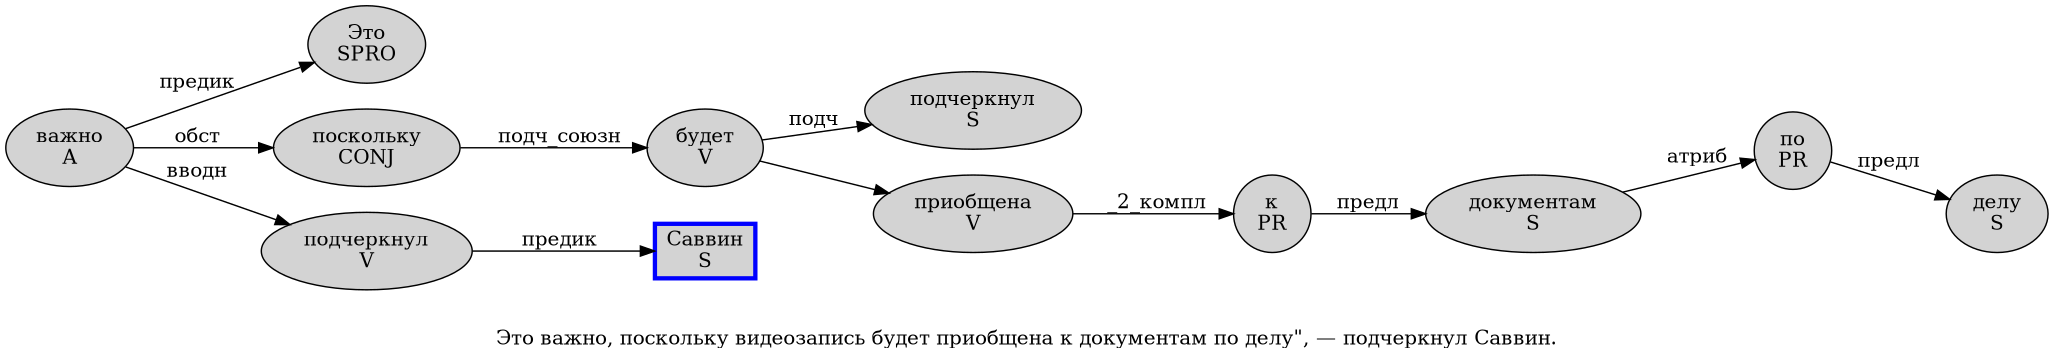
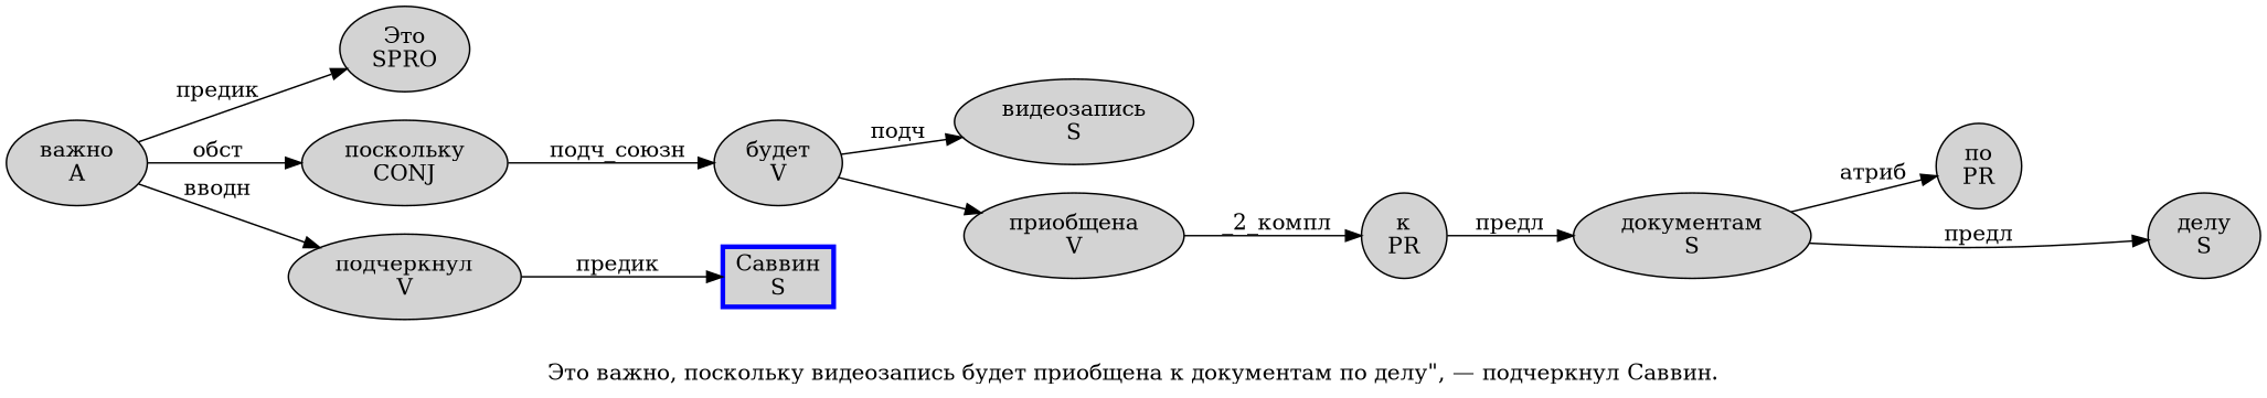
  digraph {
    label="Это важно, поскольку видеозапись будет приобщена к документам по делу\", — подчеркнул Саввин."
    rankdir=LR
    node [fillcolor=lightgray penwidth=1 shape=ellipse style=filled]
    n1 [label="Это\nSPRO"]
    n2 [label="важно\nA"]
    n3 [label="поскольку\nCONJ"]
    n4 [label="подчеркнул\nV"]
    n5 [label="будет\nV"]
    n6 [color=blue label="Саввин\nS" penwidth=3 shape=box]
-   n7 [label="подчеркнул\nS"]
+   n7 [label="видеозапись\nS"]
    n8 [label="приобщена\nV"]
    n9 [label="к\nPR"]
    n10 [label="документам\nS"]
    n11 [label="по\nPR"]
    n12 [label="делу\nS"]
    n2 -> n1 [label="предик"]
    n2 -> n3 [label="обст"]
    n2 -> n4 [label="вводн"]
    n3 -> n5 [label="подч_союзн"]
    n4 -> n6 [label="предик"]
    n5 -> n7 [label="подч"]
    n5 -> n8
    n8 -> n9 [label="_2_компл"]
    n9 -> n10 [label="предл"]
    n10 -> n11 [label="атриб"]
-   n11 -> n12 [label="предл"]
+   n10 -> n12 [label="предл"]
  }
